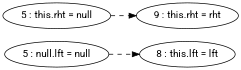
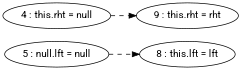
  digraph {
    fontname=Roboto
    rankdir=LR
    node [fontname=Roboto]
    edge [fontname=Roboto style=dashed]
    n1 [label="5 : null.lft = null"]
    "8 : this.lft = lft"
-   "5 : this.rht = null"
+   "5 : this.rht = null" [label="4 : this.rht = null"]
    "9 : this.rht = rht"
    n1 -> "8 : this.lft = lft"
    "5 : this.rht = null" -> "9 : this.rht = rht"
  }
